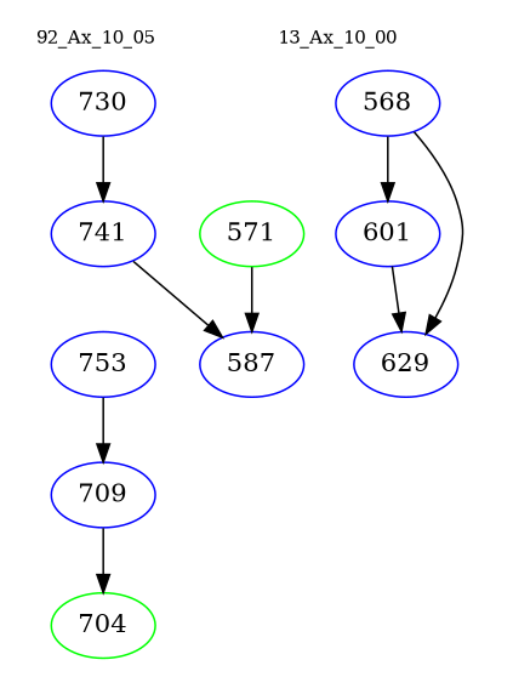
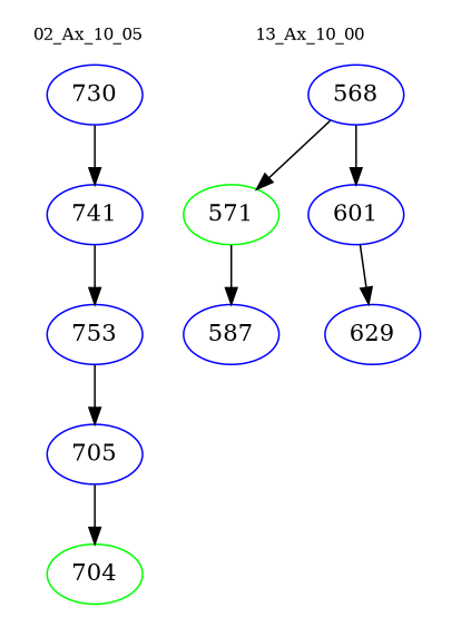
  digraph {
    node [color=blue]
    edge [color=black]
    n1 [label=730]
-   n2 [label=709]
+   n2 [label=705]
    n3 [label=741]
    n4 [color=green label=704]
    n5 [label=753]
    n6 [label=568]
    n7 [color=green label=571]
    n8 [label=601]
    n9 [label=587]
    n10 [label=629]
    subgraph cluster_1 {
      color=white
      fontsize=10
-     label="92_Ax_10_05"
+     label="02_Ax_10_05"
      n1
      n2
      n3
      n4
      n5
    }
    subgraph cluster_2 {
      color=white
      fontsize=10
      label="13_Ax_10_00"
      n6
      n7
      n8
      n9
      n10
    }
    n1 -> n3
    n2 -> n4
-   n3 -> n9
+   n3 -> n5
    n5 -> n2
-   n6 -> n10
+   n6 -> n7
    n6 -> n8
    n7 -> n9
    n8 -> n10
  }
